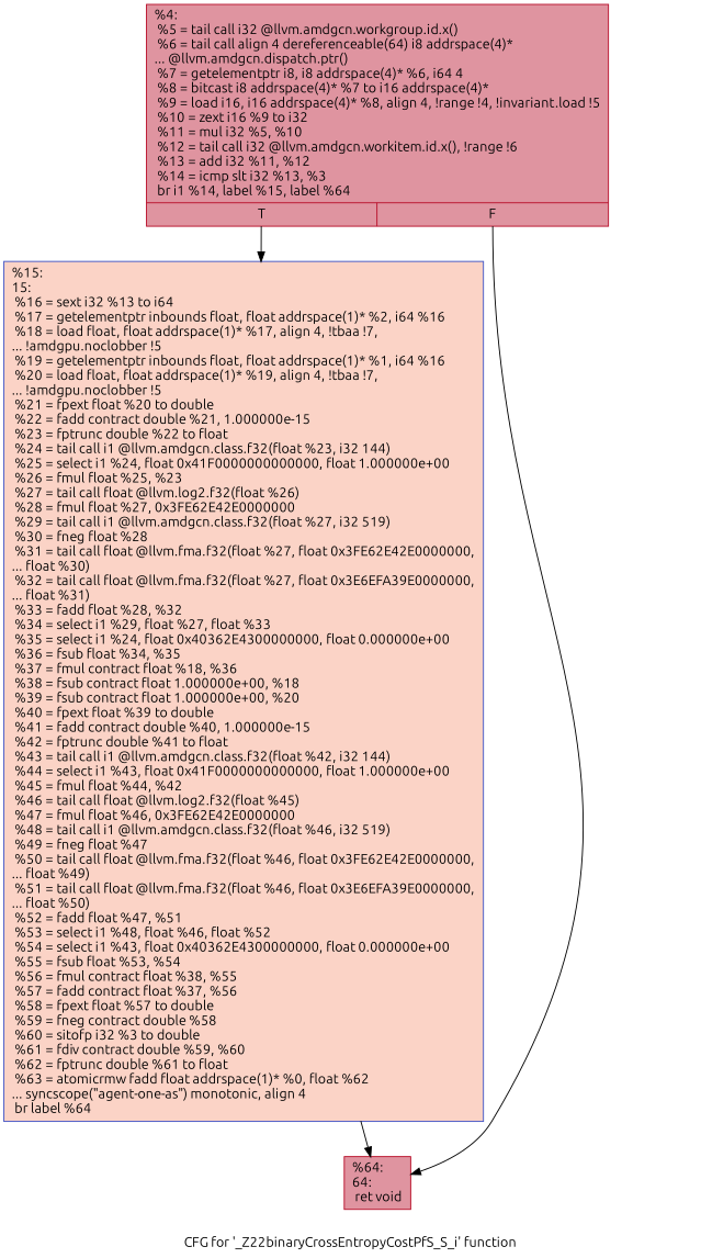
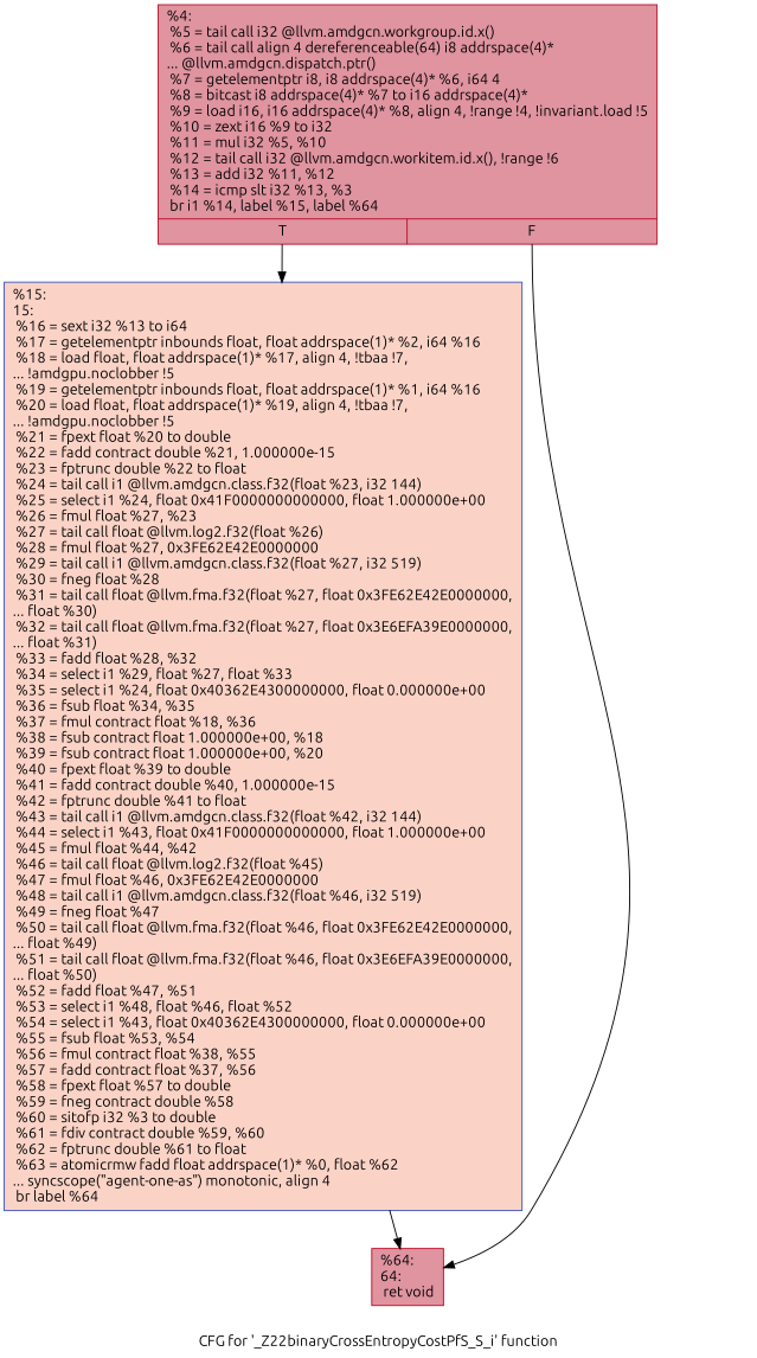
  digraph {
    label="CFG for '_Z22binaryCrossEntropyCostPfS_S_i' function"
    fontname=Ubuntu
    node [color="#b70d28ff" fillcolor="#b70d2870" shape=record style=filled fontname=Ubuntu]
    edge [fontname=Ubuntu]
    n1 [label="{%4:\l  %5 = tail call i32 @llvm.amdgcn.workgroup.id.x()\l  %6 = tail call align 4 dereferenceable(64) i8 addrspace(4)*\l... @llvm.amdgcn.dispatch.ptr()\l  %7 = getelementptr i8, i8 addrspace(4)* %6, i64 4\l  %8 = bitcast i8 addrspace(4)* %7 to i16 addrspace(4)*\l  %9 = load i16, i16 addrspace(4)* %8, align 4, !range !4, !invariant.load !5\l  %10 = zext i16 %9 to i32\l  %11 = mul i32 %5, %10\l  %12 = tail call i32 @llvm.amdgcn.workitem.id.x(), !range !6\l  %13 = add i32 %11, %12\l  %14 = icmp slt i32 %13, %3\l  br i1 %14, label %15, label %64\l|{<s0>T|<s1>F}}"]
-   n2 [color="#3d50c3ff" fillcolor="#f59c7d70" label="{%15:\l15:                                               \l  %16 = sext i32 %13 to i64\l  %17 = getelementptr inbounds float, float addrspace(1)* %2, i64 %16\l  %18 = load float, float addrspace(1)* %17, align 4, !tbaa !7,\l... !amdgpu.noclobber !5\l  %19 = getelementptr inbounds float, float addrspace(1)* %1, i64 %16\l  %20 = load float, float addrspace(1)* %19, align 4, !tbaa !7,\l... !amdgpu.noclobber !5\l  %21 = fpext float %20 to double\l  %22 = fadd contract double %21, 1.000000e-15\l  %23 = fptrunc double %22 to float\l  %24 = tail call i1 @llvm.amdgcn.class.f32(float %23, i32 144)\l  %25 = select i1 %24, float 0x41F0000000000000, float 1.000000e+00\l  %26 = fmul float %25, %23\l  %27 = tail call float @llvm.log2.f32(float %26)\l  %28 = fmul float %27, 0x3FE62E42E0000000\l  %29 = tail call i1 @llvm.amdgcn.class.f32(float %27, i32 519)\l  %30 = fneg float %28\l  %31 = tail call float @llvm.fma.f32(float %27, float 0x3FE62E42E0000000,\l... float %30)\l  %32 = tail call float @llvm.fma.f32(float %27, float 0x3E6EFA39E0000000,\l... float %31)\l  %33 = fadd float %28, %32\l  %34 = select i1 %29, float %27, float %33\l  %35 = select i1 %24, float 0x40362E4300000000, float 0.000000e+00\l  %36 = fsub float %34, %35\l  %37 = fmul contract float %18, %36\l  %38 = fsub contract float 1.000000e+00, %18\l  %39 = fsub contract float 1.000000e+00, %20\l  %40 = fpext float %39 to double\l  %41 = fadd contract double %40, 1.000000e-15\l  %42 = fptrunc double %41 to float\l  %43 = tail call i1 @llvm.amdgcn.class.f32(float %42, i32 144)\l  %44 = select i1 %43, float 0x41F0000000000000, float 1.000000e+00\l  %45 = fmul float %44, %42\l  %46 = tail call float @llvm.log2.f32(float %45)\l  %47 = fmul float %46, 0x3FE62E42E0000000\l  %48 = tail call i1 @llvm.amdgcn.class.f32(float %46, i32 519)\l  %49 = fneg float %47\l  %50 = tail call float @llvm.fma.f32(float %46, float 0x3FE62E42E0000000,\l... float %49)\l  %51 = tail call float @llvm.fma.f32(float %46, float 0x3E6EFA39E0000000,\l... float %50)\l  %52 = fadd float %47, %51\l  %53 = select i1 %48, float %46, float %52\l  %54 = select i1 %43, float 0x40362E4300000000, float 0.000000e+00\l  %55 = fsub float %53, %54\l  %56 = fmul contract float %38, %55\l  %57 = fadd contract float %37, %56\l  %58 = fpext float %57 to double\l  %59 = fneg contract double %58\l  %60 = sitofp i32 %3 to double\l  %61 = fdiv contract double %59, %60\l  %62 = fptrunc double %61 to float\l  %63 = atomicrmw fadd float addrspace(1)* %0, float %62\l... syncscope(\"agent-one-as\") monotonic, align 4\l  br label %64\l}"]
+   n2 [color="#3d50c3ff" fillcolor="#f59c7d70" label="{%15:\l15:                                               \l  %16 = sext i32 %13 to i64\l  %17 = getelementptr inbounds float, float addrspace(1)* %2, i64 %16\l  %18 = load float, float addrspace(1)* %17, align 4, !tbaa !7,\l... !amdgpu.noclobber !5\l  %19 = getelementptr inbounds float, float addrspace(1)* %1, i64 %16\l  %20 = load float, float addrspace(1)* %19, align 4, !tbaa !7,\l... !amdgpu.noclobber !5\l  %21 = fpext float %20 to double\l  %22 = fadd contract double %21, 1.000000e-15\l  %23 = fptrunc double %22 to float\l  %24 = tail call i1 @llvm.amdgcn.class.f32(float %23, i32 144)\l  %25 = select i1 %24, float 0x41F0000000000000, float 1.000000e+00\l  %26 = fmul float %27, %23\l  %27 = tail call float @llvm.log2.f32(float %26)\l  %28 = fmul float %27, 0x3FE62E42E0000000\l  %29 = tail call i1 @llvm.amdgcn.class.f32(float %27, i32 519)\l  %30 = fneg float %28\l  %31 = tail call float @llvm.fma.f32(float %27, float 0x3FE62E42E0000000,\l... float %30)\l  %32 = tail call float @llvm.fma.f32(float %27, float 0x3E6EFA39E0000000,\l... float %31)\l  %33 = fadd float %28, %32\l  %34 = select i1 %29, float %27, float %33\l  %35 = select i1 %24, float 0x40362E4300000000, float 0.000000e+00\l  %36 = fsub float %34, %35\l  %37 = fmul contract float %18, %36\l  %38 = fsub contract float 1.000000e+00, %18\l  %39 = fsub contract float 1.000000e+00, %20\l  %40 = fpext float %39 to double\l  %41 = fadd contract double %40, 1.000000e-15\l  %42 = fptrunc double %41 to float\l  %43 = tail call i1 @llvm.amdgcn.class.f32(float %42, i32 144)\l  %44 = select i1 %43, float 0x41F0000000000000, float 1.000000e+00\l  %45 = fmul float %44, %42\l  %46 = tail call float @llvm.log2.f32(float %45)\l  %47 = fmul float %46, 0x3FE62E42E0000000\l  %48 = tail call i1 @llvm.amdgcn.class.f32(float %46, i32 519)\l  %49 = fneg float %47\l  %50 = tail call float @llvm.fma.f32(float %46, float 0x3FE62E42E0000000,\l... float %49)\l  %51 = tail call float @llvm.fma.f32(float %46, float 0x3E6EFA39E0000000,\l... float %50)\l  %52 = fadd float %47, %51\l  %53 = select i1 %48, float %46, float %52\l  %54 = select i1 %43, float 0x40362E4300000000, float 0.000000e+00\l  %55 = fsub float %53, %54\l  %56 = fmul contract float %38, %55\l  %57 = fadd contract float %37, %56\l  %58 = fpext float %57 to double\l  %59 = fneg contract double %58\l  %60 = sitofp i32 %3 to double\l  %61 = fdiv contract double %59, %60\l  %62 = fptrunc double %61 to float\l  %63 = atomicrmw fadd float addrspace(1)* %0, float %62\l... syncscope(\"agent-one-as\") monotonic, align 4\l  br label %64\l}"]
    n3 [label="{%64:\l64:                                               \l  ret void\l}"]
    n1 -> n2 [tailport=s0]
    n1 -> n3 [tailport=s1]
    n2 -> n3
  }
